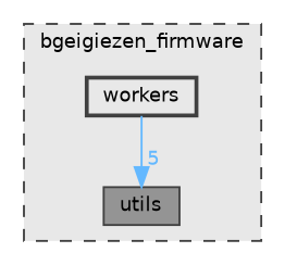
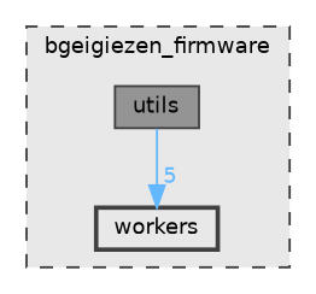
  digraph {
    compound=true
    node [color=grey25 fontname=Helvetica fontsize=10 shape=box]
    n1 [fillcolor="#949494" height=0.2 label=utils style=filled width=0.4]
    n2 [fillcolor="#e8e8e8" height=0.2 label=workers style="filled,bold" width=0.4]
    subgraph cluster_1 {
      bgcolor="#e8e8e8"
      fontname=Helvetica
      fontsize=10
      label=bgeigiezen_firmware
      pencolor=grey25
      style="filled,dashed"
      n1
      n2
    }
-   n2 -> n1 [color=steelblue1 fontcolor=steelblue1 fontname=Helvetica fontsize=10 headlabel=5 labeldistance=1.5 labelfontname=Helvetica labelfontsize=10]
+   n1 -> n2 [color=steelblue1 fontcolor=steelblue1 fontname=Helvetica fontsize=10 headlabel=5 labeldistance=1.5 labelfontname=Helvetica labelfontsize=10]
  }
